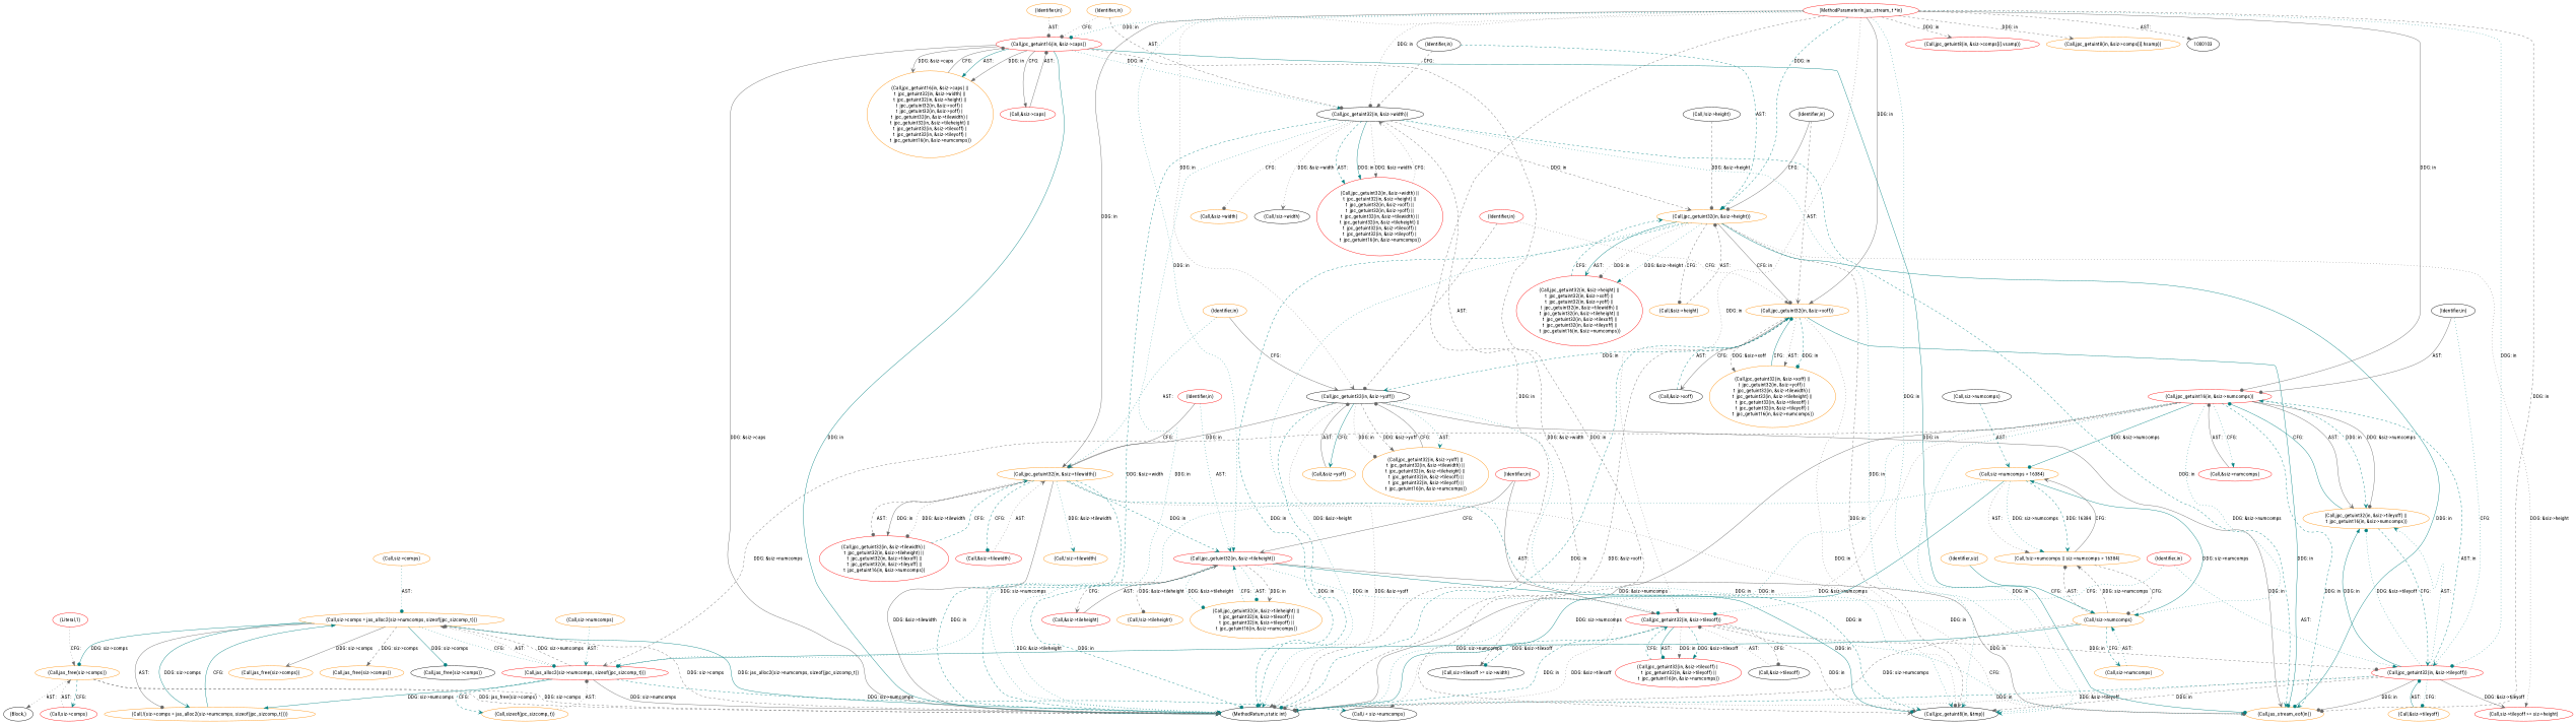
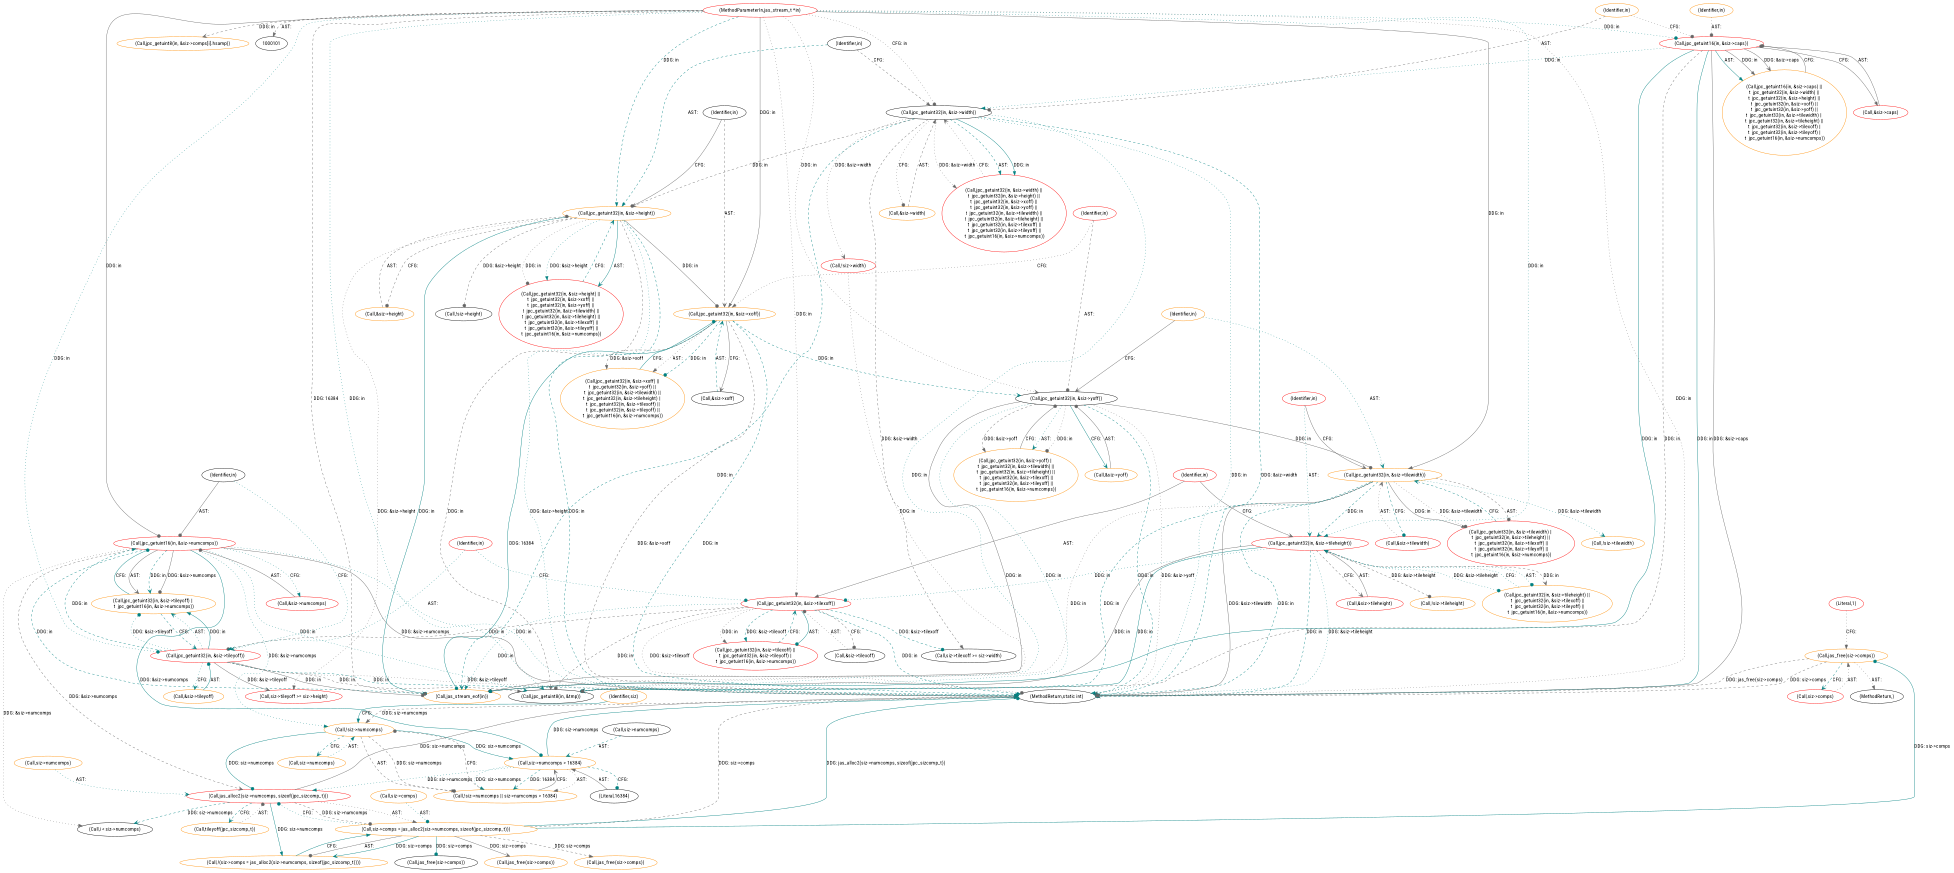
  digraph {
    fontname="Roboto Condensed"
    node [color=darkorange fontname="Roboto Condensed"]
    edge [arrowhead=dot color=gray40 fontname="Roboto Condensed" style=dashed]
    n1 [label="(Call,jas_free(siz->comps))"]
    n2 [color=red label="(Call,siz->comps)"]
    n3 [color=black label="(MethodReturn,static int)"]
-   n4 [color=black label="(Block,)"]
+   n4 [color=black label="(MethodReturn,)"]
    n5 [label="(Call,siz->comps = jas_alloc2(siz->numcomps, sizeof(jpc_sizcomp_t)))"]
    n6 [color=red label="(Call,jas_alloc2(siz->numcomps, sizeof(jpc_sizcomp_t)))"]
    n7 [label="(Call,jas_free(siz->comps))"]
    n8 [label="(Call,jas_free(siz->comps))"]
    n9 [label="(Call,!(siz->comps = jas_alloc2(siz->numcomps, sizeof(jpc_sizcomp_t))))"]
    n10 [color=black label="(Call,jas_free(siz->comps))"]
    n11 [color=black label="(Call,i < siz->numcomps)"]
-   n12 [label="(Call,sizeof(jpc_sizcomp_t))"]
+   n12 [label="(Call,tileyoff(jpc_sizcomp_t))"]
    n13 [color=red label="(Call,jpc_getuint16(in, &siz->numcomps))"]
    n14 [label="(Call,siz->numcomps > 16384)"]
    n15 [label="(Call,!siz->numcomps)"]
    n16 [label="(Call,jpc_getuint32(in, &siz->tileyoff) ||\n \t  jpc_getuint16(in, &siz->numcomps))"]
    n17 [color=black label="(Call,jpc_getuint8(in, &tmp))"]
    n18 [label="(Call,jas_stream_eof(in))"]
    n19 [color=red label="(Call,&siz->numcomps)"]
+   n20 [color=black label="(Literal,16384)"]
    n21 [label="(Call,!siz->numcomps || siz->numcomps > 16384)"]
    n22 [label="(Call,siz->numcomps)"]
    n23 [color=red label="(Call,jpc_getuint32(in, &siz->tileyoff))"]
    n24 [label="(Call,&siz->tileyoff)"]
    n25 [color=red label="(Call,siz->tileyoff >= siz->height)"]
    n26 [color=red label="(Call,jpc_getuint32(in, &siz->tilexoff))"]
    n27 [color=black label="(Call,siz->tilexoff >= siz->width)"]
    n28 [color=red label="(Call,jpc_getuint32(in, &siz->tilexoff) ||\n \t  jpc_getuint32(in, &siz->tileyoff) ||\n \t  jpc_getuint16(in, &siz->numcomps))"]
    n29 [color=black label="(Call,&siz->tilexoff)"]
    n30 [color=red label="(Call,jpc_getuint32(in, &siz->tileheight))"]
    n31 [color=red label="(Call,&siz->tileheight)"]
    n32 [label="(Call,!siz->tileheight)"]
    n33 [label="(Call,jpc_getuint32(in, &siz->tileheight) ||\n \t  jpc_getuint32(in, &siz->tilexoff) ||\n \t  jpc_getuint32(in, &siz->tileyoff) ||\n \t  jpc_getuint16(in, &siz->numcomps))"]
    n34 [label="(Call,jpc_getuint32(in, &siz->tilewidth))"]
    n35 [label="(Call,!siz->tilewidth)"]
    n36 [color=red label="(Call,jpc_getuint32(in, &siz->tilewidth) ||\n\t  jpc_getuint32(in, &siz->tileheight) ||\n \t  jpc_getuint32(in, &siz->tilexoff) ||\n \t  jpc_getuint32(in, &siz->tileyoff) ||\n \t  jpc_getuint16(in, &siz->numcomps))"]
    n37 [color=red label="(Call,&siz->tilewidth)"]
    n38 [color=black label="(Call,jpc_getuint32(in, &siz->yoff))"]
    n39 [label="(Call,&siz->yoff)"]
    n40 [label="(Call,jpc_getuint32(in, &siz->yoff) ||\n\t  jpc_getuint32(in, &siz->tilewidth) ||\n\t  jpc_getuint32(in, &siz->tileheight) ||\n \t  jpc_getuint32(in, &siz->tilexoff) ||\n \t  jpc_getuint32(in, &siz->tileyoff) ||\n \t  jpc_getuint16(in, &siz->numcomps))"]
    n41 [label="(Call,jpc_getuint32(in, &siz->xoff))"]
    n42 [color=black label="(Call,&siz->xoff)"]
    n43 [label="(Call,jpc_getuint32(in, &siz->xoff) ||\n\t  jpc_getuint32(in, &siz->yoff) ||\n\t  jpc_getuint32(in, &siz->tilewidth) ||\n\t  jpc_getuint32(in, &siz->tileheight) ||\n \t  jpc_getuint32(in, &siz->tilexoff) ||\n \t  jpc_getuint32(in, &siz->tileyoff) ||\n \t  jpc_getuint16(in, &siz->numcomps))"]
    n44 [label="(Call,jpc_getuint32(in, &siz->height))"]
    n45 [label="(Call,&siz->height)"]
    n46 [color=red label="(Call,jpc_getuint32(in, &siz->height) ||\n\t  jpc_getuint32(in, &siz->xoff) ||\n\t  jpc_getuint32(in, &siz->yoff) ||\n\t  jpc_getuint32(in, &siz->tilewidth) ||\n\t  jpc_getuint32(in, &siz->tileheight) ||\n \t  jpc_getuint32(in, &siz->tilexoff) ||\n \t  jpc_getuint32(in, &siz->tileyoff) ||\n \t  jpc_getuint16(in, &siz->numcomps))"]
    n47 [color=black label="(Call,!siz->height)"]
    n48 [color=black label="(Call,jpc_getuint32(in, &siz->width))"]
    n49 [color=red label="(Call,jpc_getuint32(in, &siz->width) ||\n\t  jpc_getuint32(in, &siz->height) ||\n\t  jpc_getuint32(in, &siz->xoff) ||\n\t  jpc_getuint32(in, &siz->yoff) ||\n\t  jpc_getuint32(in, &siz->tilewidth) ||\n\t  jpc_getuint32(in, &siz->tileheight) ||\n \t  jpc_getuint32(in, &siz->tilexoff) ||\n \t  jpc_getuint32(in, &siz->tileyoff) ||\n \t  jpc_getuint16(in, &siz->numcomps))"]
    n50 [label="(Call,&siz->width)"]
-   n51 [color=black label="(Call,!siz->width)"]
+   n51 [color=red label="(Call,!siz->width)"]
    n52 [color=red label="(Call,jpc_getuint16(in, &siz->caps))"]
    n53 [label="(Call,jpc_getuint16(in, &siz->caps) ||\n\t  jpc_getuint32(in, &siz->width) ||\n\t  jpc_getuint32(in, &siz->height) ||\n\t  jpc_getuint32(in, &siz->xoff) ||\n\t  jpc_getuint32(in, &siz->yoff) ||\n\t  jpc_getuint32(in, &siz->tilewidth) ||\n\t  jpc_getuint32(in, &siz->tileheight) ||\n \t  jpc_getuint32(in, &siz->tilexoff) ||\n \t  jpc_getuint32(in, &siz->tileyoff) ||\n \t  jpc_getuint16(in, &siz->numcomps))"]
    n54 [color=red label="(Call,&siz->caps)"]
    n55 [color=red label="(MethodParameterIn,jas_stream_t *in)"]
-   n56 [color=red label="(Call,jpc_getuint8(in, &siz->comps[i].vsamp))"]
    n57 [label="(Call,jpc_getuint8(in, &siz->comps[i].hsamp))"]
-   1000101 [color=black label=1000103]
+   1000101 [color=black]
    n59 [color=red label="(Identifier,in)"]
    n60 [label="(Call,siz->comps)"]
    n61 [color=red label="(Identifier,in)"]
    n62 [label="(Identifier,siz)"]
    n63 [color=black label="(Identifier,in)"]
    n64 [label="(Identifier,in)"]
    n65 [color=black label="(Call,siz->numcomps)"]
    n66 [color=red label="(Identifier,in)"]
    n67 [color=black label="(Identifier,in)"]
    n68 [color=black label="(Identifier,in)"]
    n69 [color=red label="(Literal,1)"]
    n70 [label="(Identifier,in)"]
    n71 [label="(Identifier,in)"]
    n72 [label="(Call,siz->numcomps)"]
    n73 [color=red label="(Identifier,in)"]
    n1 -> n2 [arrowhead=vee color=teal label="CFG: "]
    n1 -> n3 [arrowhead=vee label="DDG: jas_free(siz->comps)"]
    n1 -> n3 [arrowhead=vee label="DDG: siz->comps"]
    n1 -> n4 [arrowhead=normal label="AST: " style=dotted]
    n2 -> n1 [arrowhead=normal label="AST: " style=dotted]
    n5 -> n1 [color=teal label="DDG: siz->comps" style=solid]
    n5 -> n3 [arrowhead=normal label="DDG: siz->comps"]
    n5 -> n3 [color=teal label="DDG: jas_alloc2(siz->numcomps, sizeof(jpc_sizcomp_t))" style=solid]
    n5 -> n6 [color=teal label="CFG: " style=dotted]
    n5 -> n7 [arrowhead=vee label="DDG: siz->comps" style=solid]
    n5 -> n8 [arrowhead=normal label="DDG: siz->comps"]
    n5 -> n9 [label="AST: " style=solid]
    n5 -> n9 [arrowhead=vee color=teal label="DDG: siz->comps" style=solid]
    n5 -> n10 [color=teal label="DDG: siz->comps" style=solid]
    n6 -> n3 [arrowhead=normal label="DDG: siz->numcomps" style=solid]
    n6 -> n5 [arrowhead=normal label="AST: " style=dotted]
    n6 -> n5 [label="DDG: siz->numcomps"]
    n6 -> n9 [arrowhead=normal color=teal label="DDG: siz->numcomps" style=solid]
    n6 -> n11 [arrowhead=vee color=teal label="DDG: siz->numcomps"]
    n6 -> n12 [arrowhead=vee color=teal label="CFG: "]
    n9 -> n5 [arrowhead=normal color=teal label="CFG: " style=solid]
    n12 -> n6 [label="AST: " style=dotted]
    n13 -> n3 [label="DDG: &siz->numcomps" style=solid]
    n13 -> n3 [color=teal label="DDG: in" style=dotted]
    n13 -> n6 [arrowhead=vee label="DDG: &siz->numcomps"]
    n13 -> n11 [arrowhead=normal label="DDG: &siz->numcomps" style=dotted]
    n13 -> n14 [color=teal label="DDG: &siz->numcomps" style=solid]
    n13 -> n15 [arrowhead=normal color=teal label="DDG: &siz->numcomps" style=dotted]
    n13 -> n16 [arrowhead=vee label="AST: " style=solid]
    n13 -> n16 [arrowhead=vee color=teal label="DDG: in"]
    n13 -> n16 [label="DDG: &siz->numcomps" style=solid]
    n13 -> n17 [arrowhead=vee color=teal label="DDG: in" style=dotted]
    n13 -> n18 [arrowhead=vee color=teal label="DDG: in"]
    n13 -> n19 [arrowhead=normal color=teal label="CFG: " style=dotted]
    n14 -> n3 [arrowhead=normal color=teal label="DDG: siz->numcomps" style=solid]
-   n14 -> n6 [arrowhead=vee color=teal label="DDG: siz->numcomps" style=dotted]
+   n14 -> n6 [arrowhead=normal color=teal label="DDG: siz->numcomps" style=dotted]
+   n14 -> n20 [color=teal label="CFG: "]
    n14 -> n21 [arrowhead=normal label="AST: " style=dotted]
    n14 -> n21 [arrowhead=normal color=teal label="DDG: siz->numcomps" style=dotted]
    n14 -> n21 [arrowhead=vee color=teal label="DDG: 16384"]
-   n15 -> n3 [arrowhead=normal label="DDG: siz->numcomps"]
+   n3 -> n15 [arrowhead=normal label="DDG: siz->numcomps"]
    n15 -> n6 [color=teal label="DDG: siz->numcomps" style=solid]
    n15 -> n14 [arrowhead=normal color=teal label="DDG: siz->numcomps" style=solid]
    n15 -> n21 [label="AST: "]
    n15 -> n21 [arrowhead=normal label="DDG: siz->numcomps"]
    n15 -> n22 [arrowhead=vee color=teal label="CFG: "]
    n16 -> n13 [color=teal label="CFG: " style=solid]
    n16 -> n23 [arrowhead=vee color=teal label="CFG: "]
    n19 -> n13 [label="AST: " style=solid]
+   n20 -> n14 [arrowhead=normal label="AST: " style=solid]
    n21 -> n14 [arrowhead=vee label="CFG: " style=solid]
    n21 -> n15 [label="CFG: "]
    n22 -> n15 [arrowhead=normal color=teal label="AST: " style=dotted]
    n23 -> n3 [arrowhead=normal color=teal label="DDG: in"]
    n23 -> n3 [label="DDG: &siz->tileyoff" style=dotted]
-   n23 -> n13 [arrowhead=normal color=teal label="AST: in"]
+   n23 -> n13 [arrowhead=normal color=teal label="DDG: in"]
    n23 -> n16 [arrowhead=vee color=teal label="AST: " style=dotted]
    n23 -> n16 [arrowhead=normal color=teal label="DDG: in" style=solid]
    n23 -> n16 [color=teal label="DDG: &siz->tileyoff" style=dotted]
    n23 -> n17 [arrowhead=normal label="DDG: in"]
    n23 -> n18 [label="DDG: in" style=solid]
-   n23 -> n24 [color=teal label="CFG: " style=dotted]
+   n23 -> n24 [arrowhead=vee color=teal label="CFG: " style=dotted]
    n23 -> n25 [arrowhead=vee label="DDG: &siz->tileyoff" style=solid]
    n24 -> n23 [color=teal label="AST: " style=solid]
    n26 -> n3 [arrowhead=normal color=teal label="DDG: in"]
    n26 -> n3 [label="DDG: &siz->tilexoff" style=dotted]
    n26 -> n17 [label="DDG: in"]
-   n26 -> n18 [arrowhead=normal color=teal label="CFG: " style=dotted]
+   n26 -> n18 [arrowhead=normal color=teal label="DDG: in" style=dotted]
    n26 -> n23 [label="DDG: in"]
    n26 -> n27 [color=teal label="DDG: &siz->tilexoff"]
    n26 -> n28 [color=teal label="AST: " style=solid]
    n26 -> n28 [arrowhead=normal label="DDG: in" style=dotted]
    n26 -> n28 [arrowhead=normal color=teal label="DDG: &siz->tilexoff"]
    n26 -> n29 [label="CFG: "]
    n28 -> n26 [arrowhead=vee color=teal label="CFG: "]
    n29 -> n26 [label="AST: " style=dotted]
    n30 -> n3 [arrowhead=vee color=teal label="DDG: &siz->tileheight" style=dotted]
    n30 -> n3 [color=teal label="DDG: in"]
    n30 -> n17 [color=teal label="DDG: in" style=solid]
    n30 -> n18 [label="DDG: in" style=solid]
    n30 -> n26 [color=teal label="DDG: in" style=dotted]
    n30 -> n31 [arrowhead=vee label="CFG: "]
    n30 -> n32 [label="DDG: &siz->tileheight"]
    n30 -> n33 [color=teal label="AST: " style=dotted]
    n30 -> n33 [arrowhead=vee label="DDG: in"]
    n30 -> n33 [color=teal label="DDG: &siz->tileheight" style=dotted]
    n31 -> n30 [arrowhead=vee label="AST: " style=solid]
    n33 -> n30 [arrowhead=normal color=teal label="CFG: " style=dotted]
    n34 -> n3 [arrowhead=normal label="DDG: &siz->tilewidth" style=solid]
    n34 -> n3 [color=teal label="DDG: in"]
    n34 -> n17 [arrowhead=vee color=teal label="DDG: in"]
    n34 -> n18 [label="DDG: in" style=dotted]
    n34 -> n30 [arrowhead=vee color=teal label="DDG: in"]
    n34 -> n35 [arrowhead=vee color=teal label="DDG: &siz->tilewidth" style=dotted]
    n34 -> n36 [label="AST: "]
    n34 -> n36 [arrowhead=normal label="DDG: in" style=solid]
    n34 -> n36 [label="DDG: &siz->tilewidth" style=dotted]
    n34 -> n37 [color=teal label="CFG: "]
    n36 -> n34 [arrowhead=vee color=teal label="CFG: "]
    n37 -> n34 [arrowhead=vee label="AST: " style=dotted]
    n38 -> n3 [arrowhead=vee color=teal label="DDG: in"]
    n38 -> n3 [arrowhead=normal label="DDG: &siz->yoff" style=dotted]
    n38 -> n17 [arrowhead=vee color=teal label="DDG: in" style=dotted]
    n38 -> n18 [arrowhead=vee label="DDG: in" style=solid]
    n38 -> n34 [label="DDG: in" style=solid]
    n38 -> n39 [arrowhead=vee color=teal label="CFG: " style=solid]
    n38 -> n40 [arrowhead=vee color=teal label="AST: " style=dotted]
    n38 -> n40 [label="DDG: in" style=dotted]
    n38 -> n40 [arrowhead=normal label="DDG: &siz->yoff"]
    n39 -> n38 [label="AST: " style=solid]
    n40 -> n38 [label="CFG: " style=solid]
    n41 -> n3 [color=teal label="DDG: in"]
    n41 -> n3 [label="DDG: &siz->xoff"]
-   n41 -> n17 [label="DDG: in" style=dotted]
-   n41 -> n18 [color=teal label="DDG: in" style=solid]
+   n51 -> n17 [label="DDG: in" style=dotted]
+   n41 -> n18 [color=teal label="DDG: 16384" style=solid]
    n41 -> n38 [arrowhead=vee color=teal label="DDG: in"]
    n41 -> n42 [arrowhead=vee label="CFG: " style=solid]
    n41 -> n43 [arrowhead=normal label="AST: " style=dotted]
    n41 -> n43 [color=teal label="DDG: in"]
    n41 -> n43 [arrowhead=normal label="DDG: &siz->xoff"]
-   n42 -> n41 [arrowhead=normal color=teal label="AST: "]
+   n42 -> n41 [arrowhead=vee color=teal label="AST: "]
    n43 -> n41 [color=teal label="CFG: " style=solid]
    n44 -> n3 [arrowhead=vee color=teal label="DDG: &siz->height" style=dotted]
    n44 -> n3 [color=teal label="DDG: in"]
    n44 -> n17 [arrowhead=vee label="DDG: in"]
    n44 -> n18 [color=teal label="DDG: in" style=solid]
    n44 -> n25 [arrowhead=normal label="DDG: &siz->height" style=dotted]
-   n44 -> n41 [label="CFG: in" style=solid]
+   n44 -> n41 [label="DDG: in" style=solid]
    n44 -> n45 [label="CFG: "]
    n44 -> n46 [arrowhead=vee color=teal label="AST: " style=solid]
    n44 -> n46 [label="DDG: in" style=dotted]
    n44 -> n46 [arrowhead=normal color=teal label="DDG: &siz->height" style=dotted]
-   n47 -> n44 [label="DDG: &siz->height"]
+   n44 -> n47 [label="DDG: &siz->height"]
    n45 -> n44 [label="AST: "]
    n46 -> n44 [arrowhead=vee color=teal label="CFG: "]
    n48 -> n3 [arrowhead=normal color=teal label="DDG: in" style=dotted]
    n48 -> n3 [color=teal label="DDG: &siz->width"]
    n48 -> n17 [arrowhead=vee color=teal label="DDG: in" style=dotted]
    n48 -> n18 [arrowhead=vee color=teal label="DDG: in"]
    n48 -> n27 [arrowhead=normal label="DDG: &siz->width"]
    n48 -> n44 [arrowhead=vee label="DDG: in"]
    n48 -> n49 [arrowhead=normal color=teal label="AST: "]
    n48 -> n49 [arrowhead=normal color=teal label="DDG: in" style=solid]
    n48 -> n49 [arrowhead=normal label="DDG: &siz->width" style=dotted]
    n48 -> n50 [label="CFG: " style=dotted]
    n48 -> n51 [arrowhead=vee label="DDG: &siz->width" style=dotted]
    n49 -> n48 [arrowhead=vee label="CFG: " style=dotted]
+   n50 -> n48 [arrowhead=normal label="AST: "]
    n52 -> n3 [arrowhead=vee color=teal label="DDG: in" style=solid]
    n52 -> n3 [arrowhead=vee label="DDG: &siz->caps" style=solid]
    n52 -> n17 [arrowhead=vee label="DDG: in"]
    n52 -> n18 [color=teal label="DDG: in" style=solid]
    n52 -> n48 [arrowhead=normal color=teal label="DDG: in" style=dotted]
    n52 -> n53 [arrowhead=normal color=teal label="AST: " style=solid]
    n52 -> n53 [arrowhead=normal label="DDG: in" style=solid]
    n52 -> n53 [arrowhead=vee label="DDG: &siz->caps" style=solid]
    n52 -> n54 [arrowhead=normal label="CFG: " style=solid]
    n53 -> n52 [label="CFG: " style=solid]
    n54 -> n52 [label="AST: " style=solid]
-   n55 -> n3 [label="DDG: in"]
+   n55 -> n3 [label="DDG: in" style=dotted]
    n55 -> n13 [label="DDG: in" style=solid]
    n55 -> n17 [arrowhead=vee color=teal label="DDG: in" style=dotted]
-   n55 -> n18 [label="DDG: in"]
+   n55 -> n18 [label="DDG: 16384"]
    n55 -> n23 [color=teal label="DDG: in" style=dotted]
    n55 -> n26 [arrowhead=normal label="DDG: in" style=dotted]
    n55 -> n30 [arrowhead=normal color=teal label="DDG: in" style=dotted]
    n55 -> n34 [arrowhead=normal label="DDG: in" style=solid]
    n55 -> n38 [arrowhead=vee label="DDG: in" style=dotted]
    n55 -> n41 [arrowhead=normal label="DDG: in" style=solid]
    n55 -> n44 [arrowhead=normal color=teal label="DDG: in"]
-   n55 -> n48 [label="DDG: in" style=dotted]
+   n55 -> n48 [label="CFG: in" style=dotted]
    n55 -> n52 [color=teal label="DDG: in" style=dotted]
-   n55 -> n56 [arrowhead=vee label="DDG: in"]
    n55 -> n57 [arrowhead=vee label="DDG: in"]
    n55 -> 1000101 [arrowhead=normal label="AST: "]
    n59 -> n30 [arrowhead=vee color=teal label="AST: " style=dotted]
    n59 -> n34 [arrowhead=vee label="CFG: " style=solid]
    n60 -> n5 [color=teal label="AST: " style=dotted]
    n61 -> n23 [arrowhead=normal color=teal label="AST: " style=dotted]
    n61 -> n26 [color=teal label="CFG: " style=dotted]
    n62 -> n15 [arrowhead=normal color=teal label="CFG: " style=solid]
    n63 -> n41 [arrowhead=vee label="AST: "]
    n63 -> n44 [label="CFG: " style=solid]
    n64 -> n34 [arrowhead=vee color=teal label="AST: " style=dotted]
    n64 -> n38 [arrowhead=vee label="CFG: " style=solid]
    n65 -> n14 [arrowhead=vee color=teal label="AST: "]
    n66 -> n38 [label="AST: "]
    n66 -> n41 [arrowhead=normal label="CFG: " style=dotted]
    n67 -> n44 [arrowhead=normal color=teal label="AST: "]
    n67 -> n48 [arrowhead=normal label="CFG: "]
    n68 -> n13 [label="AST: " style=solid]
    n68 -> n23 [arrowhead=vee color=teal label="CFG: " style=dotted]
    n69 -> n1 [arrowhead=normal label="CFG: " style=dotted]
    n70 -> n48 [label="AST: "]
    n70 -> n52 [label="CFG: " style=dotted]
    n71 -> n52 [label="AST: " style=dotted]
    n72 -> n6 [arrowhead=vee color=teal label="AST: " style=dotted]
    n73 -> n26 [arrowhead=normal label="AST: " style=solid]
    n73 -> n30 [arrowhead=vee label="CFG: " style=solid]
  }
